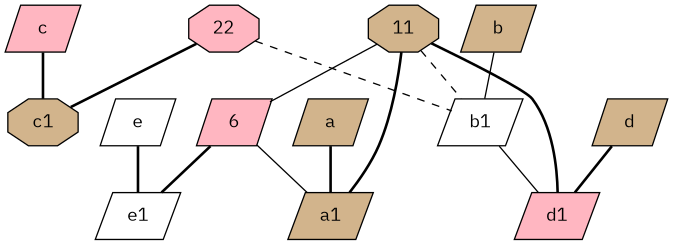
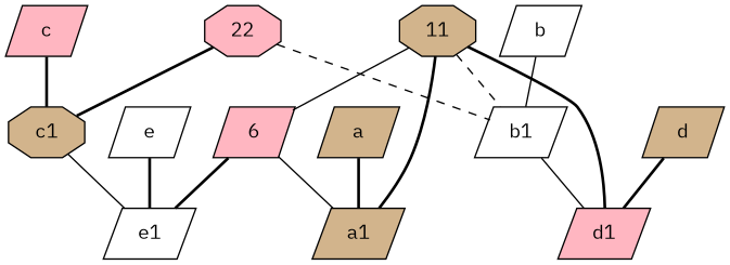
  graph {
    fontname="IBM Plex Mono"
    node [fillcolor=tan fontname="IBM Plex Mono" shape=parallelogram style=filled]
    edge [fontname="IBM Plex Mono" style=bold]
    c1 [shape=octagon]
    e1 [fillcolor=white]
    22 [fillcolor=lightpink shape=octagon]
    b1 [fillcolor=white]
    d1 [fillcolor=lightpink]
    a
    a1
    11 [shape=octagon]
    6 [fillcolor=lightpink]
    e [fillcolor=white]
    c [fillcolor=lightpink]
-   b
+   b [fillcolor=white]
    d
+   c1 -- e1 [style=solid]
    22 -- c1
    22 -- b1 [style=dashed]
    b1 -- d1 [style=solid]
    a -- a1
    11 -- b1 [style=dashed]
    11 -- d1
    11 -- a1
    11 -- 6 [style=solid]
    6 -- e1
    6 -- a1 [style=solid]
    e -- e1
    c -- c1
    b -- b1 [style=solid]
    d -- d1
  }
